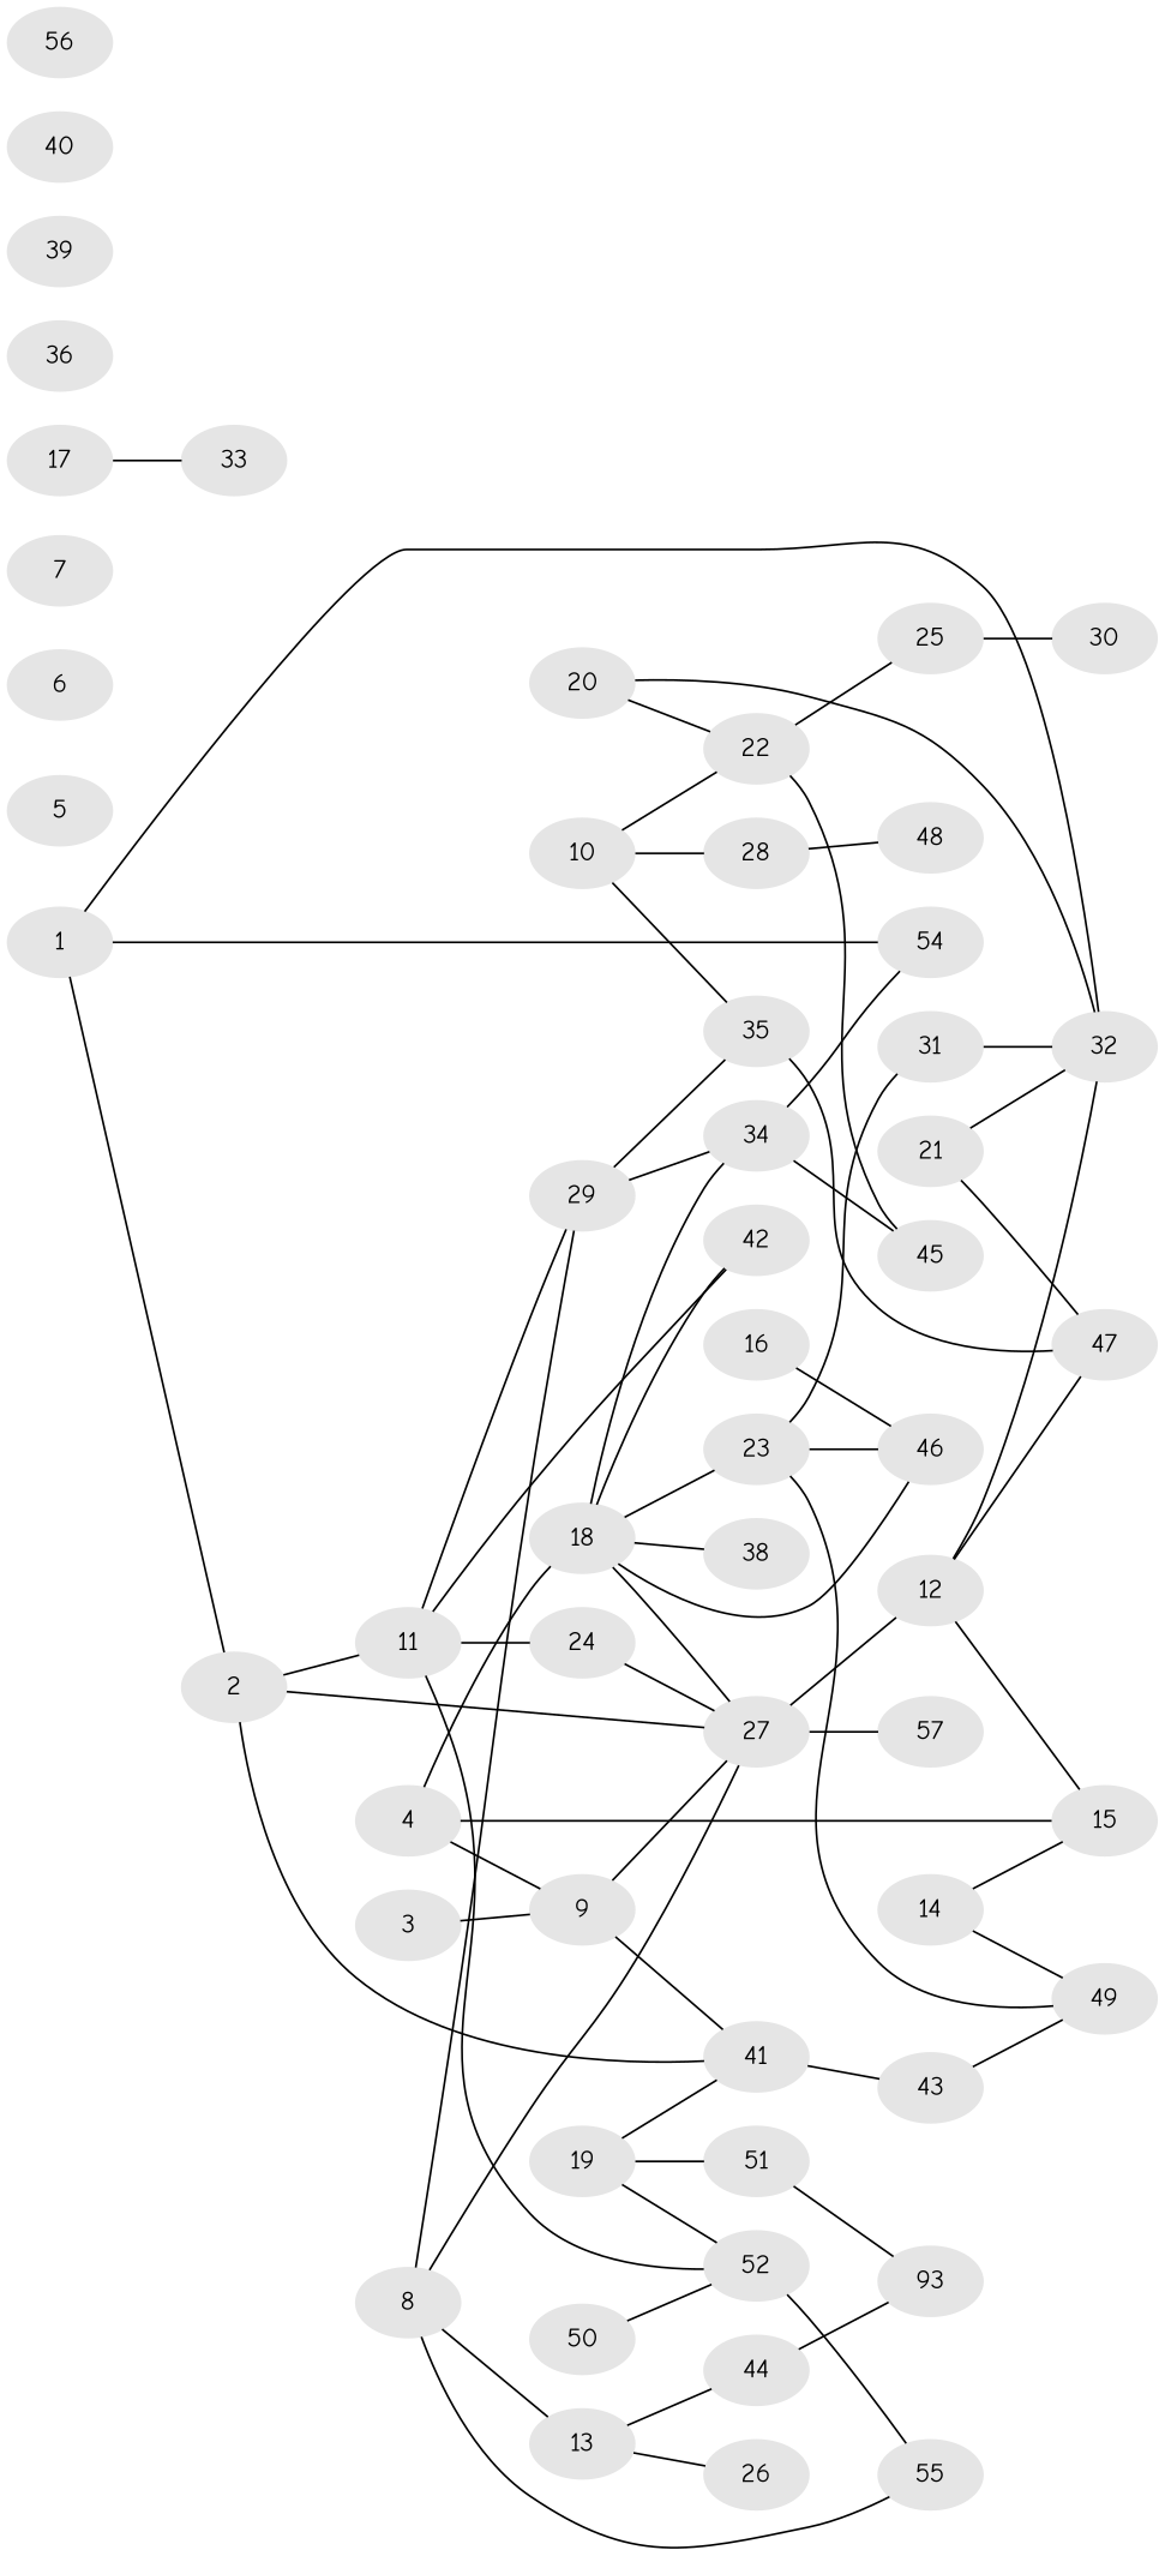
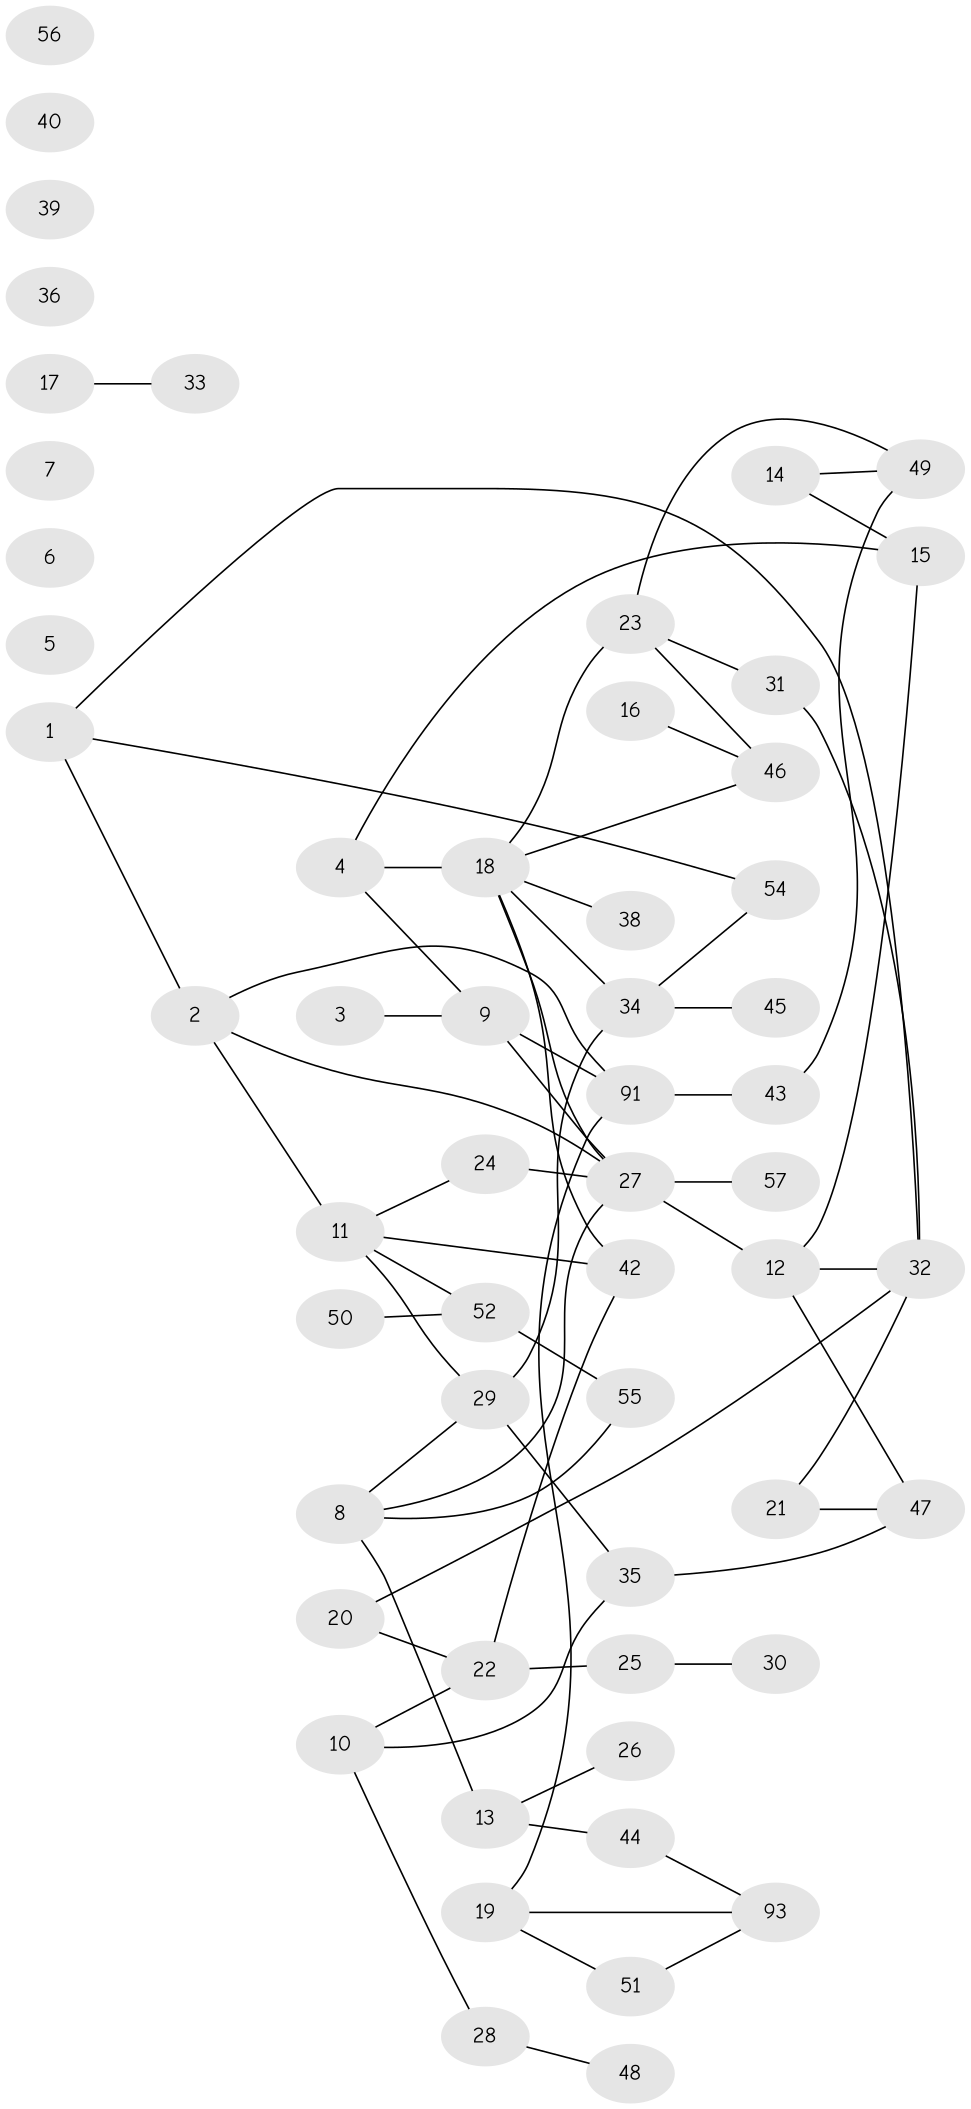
  graph {
    fontname="Comic Neue"
    rankdir=LR
    node [color=gray90 fontname="Comic Neue" style=filled]
    edge [fontname="Comic Neue"]
    1
    2
    32
    54
    11
    27
-   41
+   41 [label=91]
    29
    24
    42
    52
    12
    n13 [label=57]
    43
    3
    9
    4
    15
    18
    46
    23
    34
    38
    5
    6
    7
    8
    13
    55
    26
    44
    35
    50
    10
    22
    28
    25
    45
    48
    47
    n41 [label=93]
    14
    49
    16
    17
    33
    31
    19
    51
    20
    21
    30
    36
    39
    40
    56
    1 -- 2
    1 -- 32
    1 -- 54
    2 -- 11
    2 -- 27
    2 -- 41
    11 -- 29
    11 -- 24
    11 -- 42
    11 -- 52
    27 -- 12
    27 -- n13
    41 -- 43
    29 -- 34
    29 -- 35
    24 -- 27
    52 -- 55
    12 -- 32
    12 -- 15
    12 -- 47
    43 -- 49
    3 -- 9
    9 -- 27
    9 -- 41
    4 -- 9
    4 -- 15
    4 -- 18
    18 -- 27
    18 -- 42
    18 -- 46
    18 -- 23
    18 -- 34
    18 -- 38
    23 -- 46
    23 -- 49
    23 -- 31
    34 -- 54
    34 -- 45
    8 -- 27
    8 -- 29
    8 -- 13
    8 -- 55
    13 -- 26
    13 -- 44
    44 -- n41
    35 -- 47
    50 -- 52
    10 -- 35
    10 -- 22
    10 -- 28
    22 -- 25
-   22 -- 45
+   22 -- 42
    28 -- 48
    25 -- 30
    14 -- 15
    14 -- 49
    16 -- 46
    17 -- 33
    31 -- 32
    19 -- 41
-   19 -- 52
+   19 -- n41
    19 -- 51
    51 -- n41
    20 -- 32
    20 -- 22
    21 -- 32
    21 -- 47
  }
